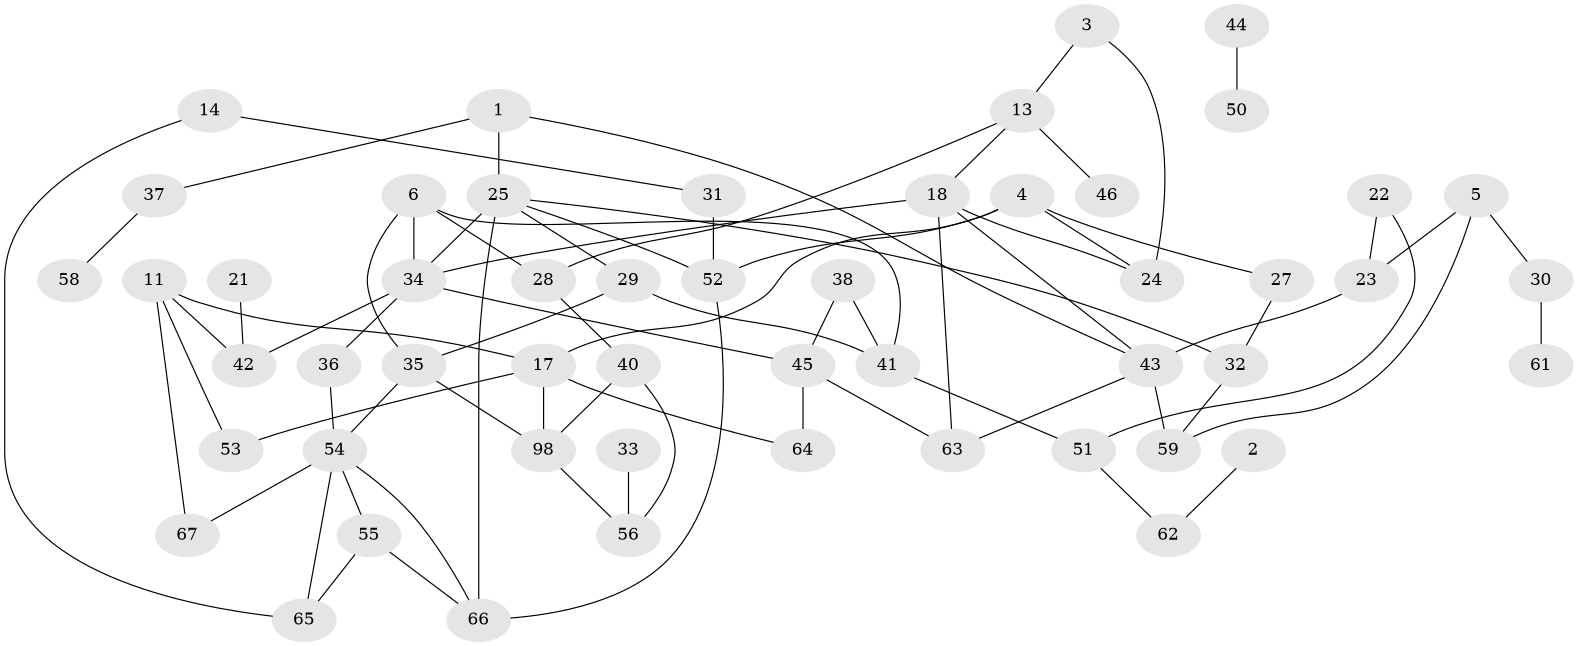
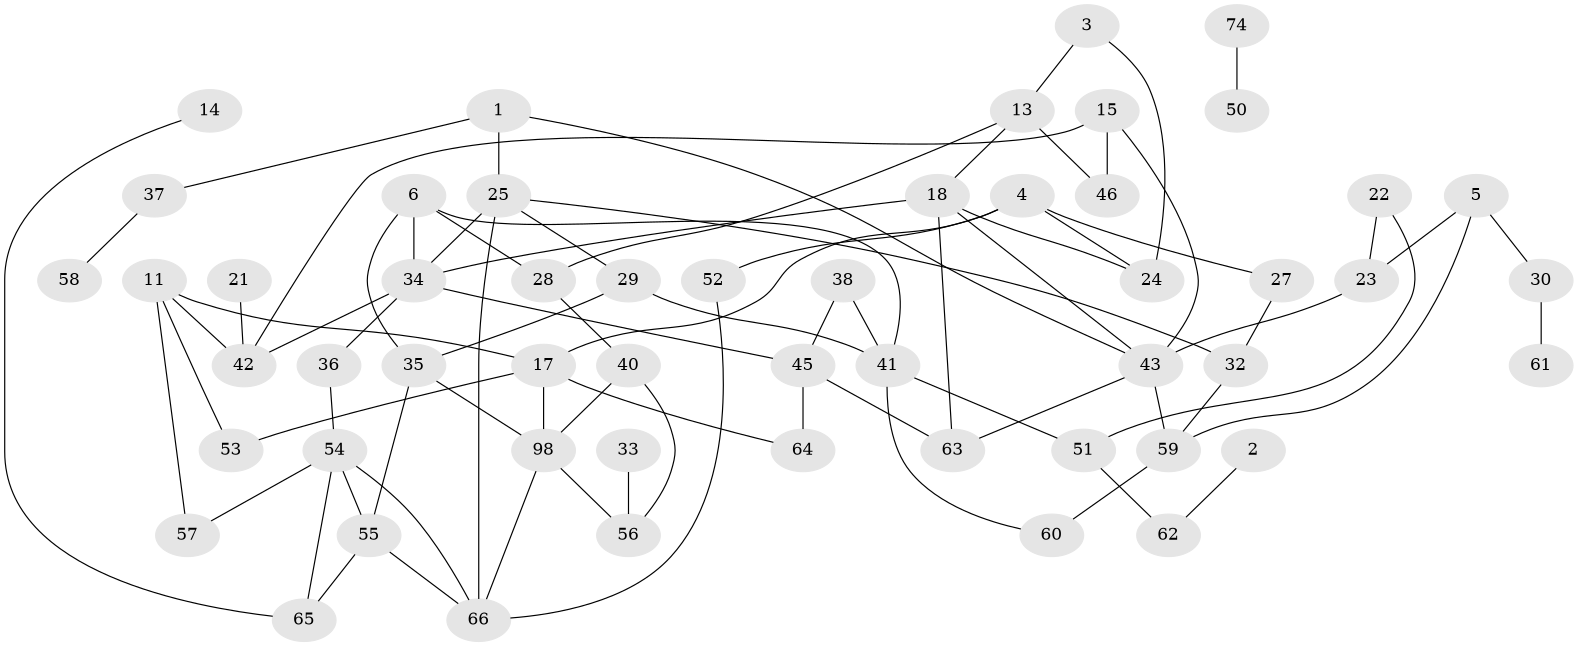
  graph {
    node [color=gray90 style=filled]
    edge [weight=1.0]
    1
    25
    37
    43
    52
    34
    29
    32
    66
    58
    59
    63
    2
    62
    3
    13
    24
    28
    18
    46
    4
    17
    27
    53
    n25 [label=98]
    64
    5
    23
    30
    61
+   60
    6
    35
    41
    40
    42
    36
    45
    55
    51
    11
-   57 [label=67]
+   57
    14
-   31
    65
+   15
    56
    21
    22
    33
    54
    38
-   44
+   44 [label=74]
    50
    1 -- 25
    1 -- 37
    1 -- 43
-   25 -- 52
    25 -- 34 [weight=3.0]
    25 -- 29
    25 -- 32
    25 -- 66
    37 -- 58
    43 -- 59
    43 -- 63
    52 -- 66
    34 -- 42
    34 -- 36
    34 -- 45
    29 -- 35
    29 -- 41
    32 -- 59
+   59 -- 60
    2 -- 62
    3 -- 13
    3 -- 24
    13 -- 28
    13 -- 18
    13 -- 46 [weight=2.0]
    28 -- 40
    18 -- 43
    18 -- 34
    18 -- 63
    18 -- 24
    4 -- 52
    4 -- 24
    4 -- 17
    4 -- 27
    17 -- 53
    17 -- n25
    17 -- 64
    27 -- 32
+   n25 -- 66
    n25 -- 56
    5 -- 59
    5 -- 23
    5 -- 30
    23 -- 43 [weight=2.0]
    30 -- 61
    6 -- 34
    6 -- 28
    6 -- 35
    6 -- 41
    35 -- n25
-   35 -- 54
+   35 -- 55
+   41 -- 60
    41 -- 51
    40 -- n25
    40 -- 56
    36 -- 54
    45 -- 63
    45 -- 64
    55 -- 66
    55 -- 65
    51 -- 62
    11 -- 17
    11 -- 53
    11 -- 42
    11 -- 57
-   14 -- 31
    14 -- 65
-   31 -- 52 [weight=2.0]
+   15 -- 43
+   15 -- 46 [weight=2.0]
+   15 -- 42
    21 -- 42
    22 -- 23
    22 -- 51
    33 -- 56
    54 -- 66
    54 -- 55
    54 -- 57
    54 -- 65
    38 -- 41
    38 -- 45
    44 -- 50
  }
